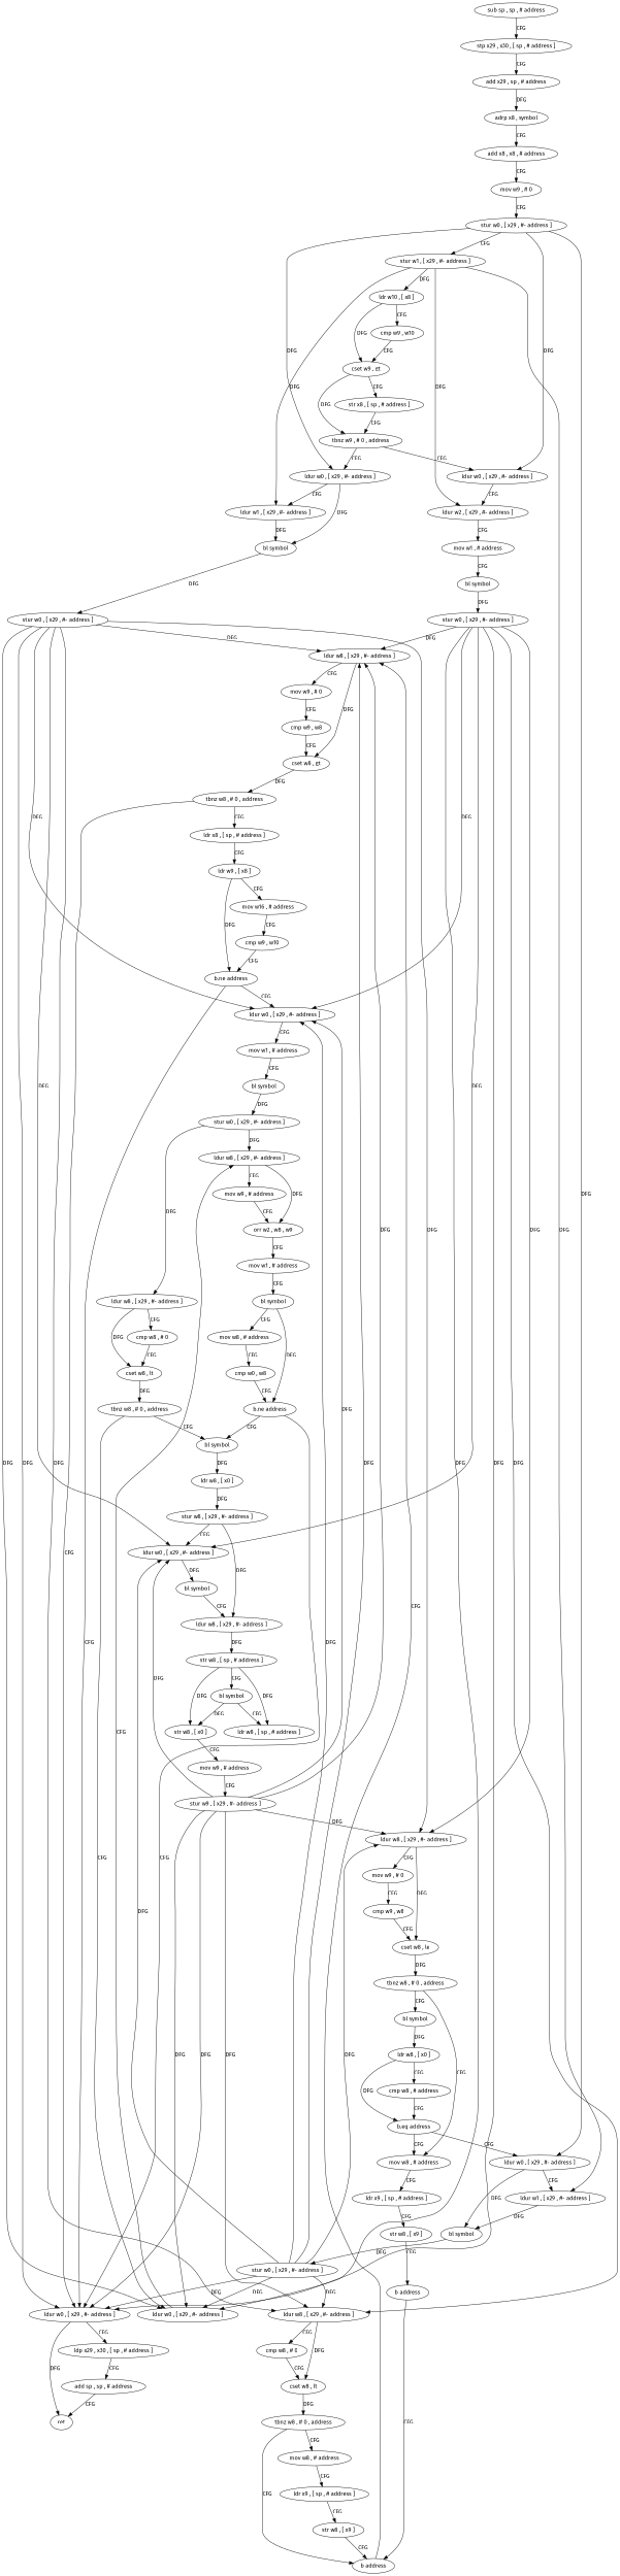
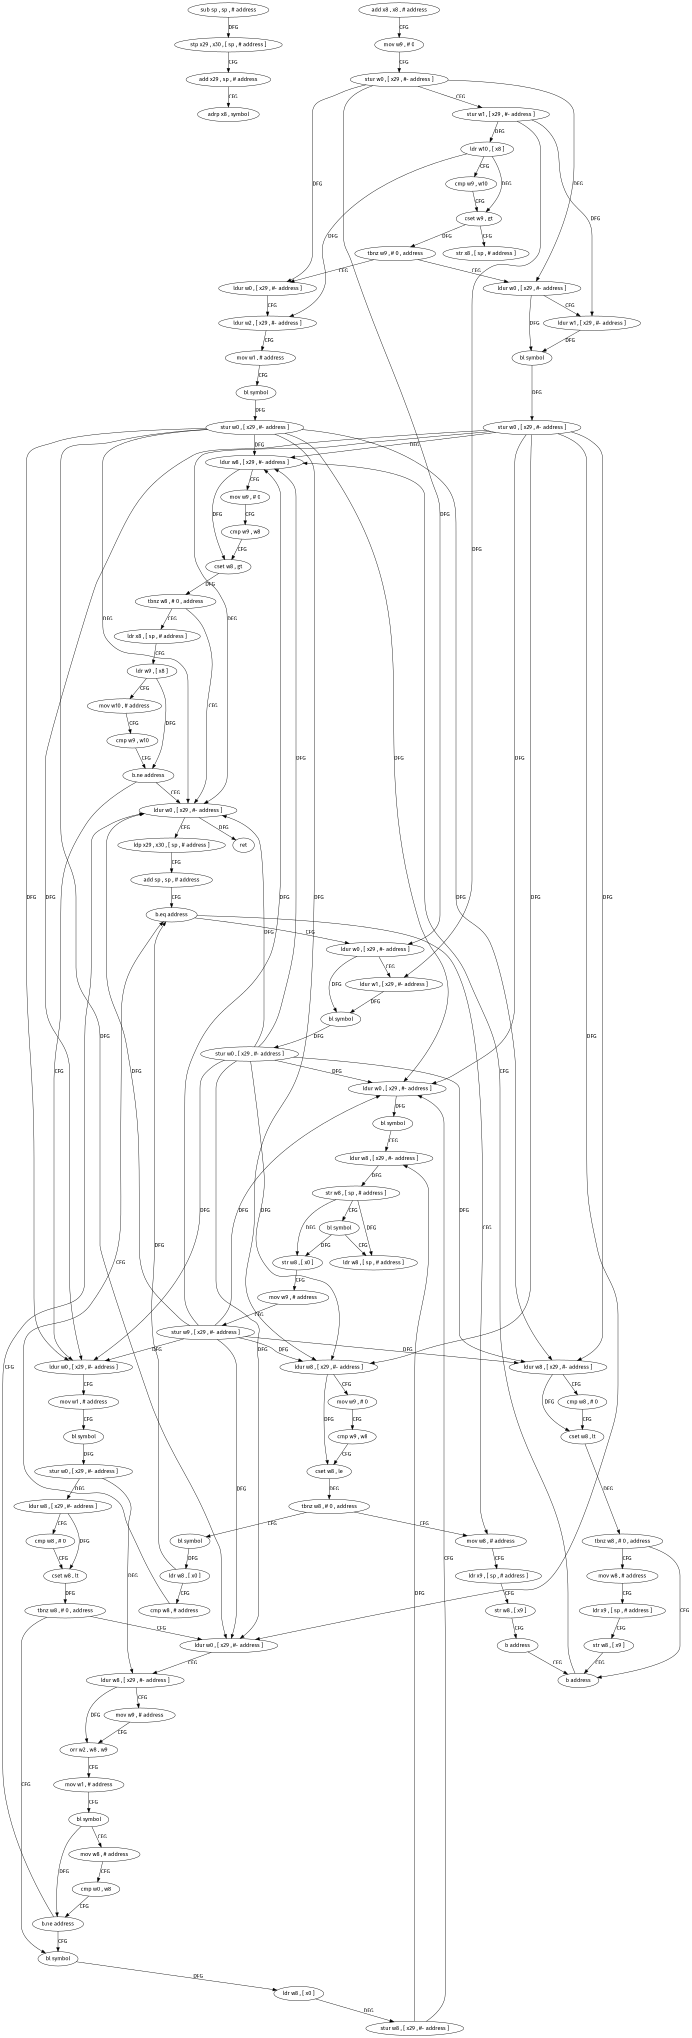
  digraph {
    fontname="Fira Sans"
    node [fontname="Fira Sans"]
    edge [fontname="Fira Sans"]
    n1 [label="sub sp , sp , # address"]
    n2 [label="stp x29 , x30 , [ sp , # address ]"]
    n3 [label="add x29 , sp , # address"]
    n4 [label="adrp x8 , symbol"]
    n5 [label="add x8 , x8 , # address"]
    n6 [label="mov w9 , # 0"]
    n7 [label="stur w0 , [ x29 , #- address ]"]
    n8 [label="stur w1 , [ x29 , #- address ]"]
    n9 [label="ldur w0 , [ x29 , #- address ]"]
    n10 [label="ldur w0 , [ x29 , #- address ]"]
    n11 [label="ldur w0 , [ x29 , #- address ]"]
    n12 [label="ldr w10 , [ x8 ]"]
    n13 [label="ldur w1 , [ x29 , #- address ]"]
    n14 [label="ldur w2 , [ x29 , #- address ]"]
    n15 [label="ldur w1 , [ x29 , #- address ]"]
    n16 [label="bl symbol"]
    n17 [label="bl symbol"]
    n18 [label="cmp w9 , w10"]
    n19 [label="cset w9 , gt"]
    n20 [label="mov w1 , # address"]
    n21 [label="str x8 , [ sp , # address ]"]
    n22 [label="tbnz w9 , # 0 , address"]
    n23 [label="stur w0 , [ x29 , #- address ]"]
    n24 [label="ldur w8 , [ x29 , #- address ]"]
    n25 [label="ldur w8 , [ x29 , #- address ]"]
    n26 [label="ldur w0 , [ x29 , #- address ]"]
    n27 [label="ldur w0 , [ x29 , #- address ]"]
    n28 [label="ldur w0 , [ x29 , #- address ]"]
    n29 [label="ldur w8 , [ x29 , #- address ]"]
    n30 [label="ldur w0 , [ x29 , #- address ]"]
    n31 [label="mov w9 , # 0"]
    n32 [label="cset w8 , gt"]
    n33 [label="mov w9 , # 0"]
    n34 [label="cset w8 , le"]
    n35 [label="ldp x29 , x30 , [ sp , # address ]"]
    n36 [label=ret]
    n37 [label="mov w1 , # address"]
    n38 [label="ldur w8 , [ x29 , #- address ]"]
    n39 [label="cmp w8 , # 0"]
    n40 [label="cset w8 , lt"]
    n41 [label="bl symbol"]
    n42 [label="cmp w9 , w8"]
    n43 [label="tbnz w8 , # 0 , address"]
    n44 [label="bl symbol"]
    n45 [label="stur w0 , [ x29 , #- address ]"]
    n46 [label="cmp w9 , w8"]
    n47 [label="tbnz w8 , # 0 , address"]
    n48 [label="mov w8 , # address"]
    n49 [label="bl symbol"]
    n50 [label="ldr x9 , [ sp , # address ]"]
    n51 [label="ldr w8 , [ x0 ]"]
    n52 [label="str w8 , [ x9 ]"]
    n53 [label="cmp w8 , # address"]
    n54 [label="b.eq address"]
    n55 [label="add sp , sp , # address"]
    n56 [label="ldr x8 , [ sp , # address ]"]
    n57 [label="ldr w9 , [ x8 ]"]
-   n58 [label="mov w16 , # address"]
+   n58 [label="mov w10 , # address"]
    n59 [label="b.ne address"]
    n60 [label="cmp w9 , w10"]
    n61 [label="bl symbol"]
    n62 [label="b address"]
    n63 [label="b address"]
    n64 [label="stur w0 , [ x29 , #- address ]"]
    n65 [label="stur w0 , [ x29 , #- address ]"]
    n66 [label="ldur w8 , [ x29 , #- address ]"]
    n67 [label="cmp w8 , # 0"]
    n68 [label="cset w8 , lt"]
    n69 [label="mov w9 , # address"]
    n70 [label="orr w2 , w8 , w9"]
    n71 [label="tbnz w8 , # 0 , address"]
    n72 [label="bl symbol"]
    n73 [label="ldr w8 , [ x0 ]"]
    n74 [label="stur w8 , [ x29 , #- address ]"]
    n75 [label="tbnz w8 , # 0 , address"]
    n76 [label="mov w8 , # address"]
    n77 [label="ldr x9 , [ sp , # address ]"]
    n78 [label="str w8 , [ x9 ]"]
    n79 [label="ldur w8 , [ x29 , #- address ]"]
    n80 [label="str w8 , [ sp , # address ]"]
    n81 [label="bl symbol"]
    n82 [label="ldr w8 , [ sp , # address ]"]
    n83 [label="str w8 , [ x0 ]"]
    n84 [label="mov w9 , # address"]
    n85 [label="stur w9 , [ x29 , #- address ]"]
    n86 [label="mov w1 , # address"]
    n87 [label="bl symbol"]
    n88 [label="mov w8 , # address"]
    n89 [label="b.ne address"]
    n90 [label="cmp w0 , w8"]
-   n1 -> n2 [label=CFG]
+   n1 -> n2 [label=DFG]
    n2 -> n3 [label=CFG]
-   n3 -> n4 [label=DFG]
-   n4 -> n5 [label=CFG]
+   n3 -> n4 [label=CFG]
    n5 -> n6 [label=CFG]
    n6 -> n7 [label=CFG]
    n7 -> n8 [label=CFG]
    n7 -> n9 [label=DFG]
    n7 -> n10 [label=DFG]
    n7 -> n11 [label=DFG]
    n8 -> n12 [label=DFG]
    n8 -> n13 [label=DFG]
-   n8 -> n14 [label=DFG]
+   n12 -> n14 [label=DFG]
    n8 -> n15 [label=DFG]
    n9 -> n13 [label=CFG]
    n9 -> n16 [label=DFG]
    n10 -> n14 [label=CFG]
    n11 -> n15 [label=CFG]
    n11 -> n17 [label=DFG]
    n12 -> n18 [label=CFG]
    n12 -> n19 [label=DFG]
    n13 -> n16 [label=DFG]
    n14 -> n20 [label=CFG]
    n15 -> n17 [label=DFG]
    n16 -> n23 [label=DFG]
    n17 -> n64 [label=DFG]
    n18 -> n19 [label=CFG]
    n19 -> n21 [label=CFG]
    n19 -> n22 [label=DFG]
    n20 -> n44 [label=CFG]
-   n21 -> n22 [label=CFG]
    n22 -> n9 [label=CFG]
    n22 -> n10 [label=CFG]
    n23 -> n24 [label=DFG]
    n23 -> n25 [label=DFG]
    n23 -> n26 [label=DFG]
    n23 -> n27 [label=DFG]
    n23 -> n28 [label=DFG]
    n23 -> n29 [label=DFG]
    n23 -> n30 [label=DFG]
    n24 -> n31 [label=CFG]
    n24 -> n32 [label=DFG]
    n25 -> n33 [label=CFG]
    n25 -> n34 [label=DFG]
    n26 -> n35 [label=CFG]
    n26 -> n36 [label=DFG]
    n27 -> n37 [label=CFG]
    n28 -> n38 [label=CFG]
    n29 -> n39 [label=CFG]
    n29 -> n40 [label=DFG]
    n30 -> n41 [label=DFG]
    n31 -> n42 [label=CFG]
    n32 -> n43 [label=DFG]
    n33 -> n46 [label=CFG]
    n34 -> n47 [label=DFG]
    n35 -> n55 [label=CFG]
    n37 -> n61 [label=CFG]
    n38 -> n69 [label=CFG]
    n38 -> n70 [label=DFG]
    n39 -> n40 [label=CFG]
    n40 -> n75 [label=DFG]
    n41 -> n79 [label=CFG]
    n42 -> n32 [label=CFG]
    n43 -> n26 [label=CFG]
    n43 -> n56 [label=CFG]
    n44 -> n45 [label=DFG]
    n45 -> n24 [label=DFG]
    n45 -> n25 [label=DFG]
    n45 -> n26 [label=DFG]
    n45 -> n27 [label=DFG]
    n45 -> n28 [label=DFG]
    n45 -> n29 [label=DFG]
    n45 -> n30 [label=DFG]
    n46 -> n34 [label=CFG]
    n47 -> n48 [label=CFG]
    n47 -> n49 [label=CFG]
    n48 -> n50 [label=CFG]
    n49 -> n51 [label=DFG]
    n50 -> n52 [label=CFG]
    n51 -> n53 [label=CFG]
    n51 -> n54 [label=DFG]
    n52 -> n62 [label=CFG]
    n53 -> n54 [label=CFG]
    n54 -> n11 [label=CFG]
    n54 -> n48 [label=CFG]
-   n55 -> n36 [label=CFG]
+   n55 -> n54 [label=CFG]
    n56 -> n57 [label=CFG]
    n57 -> n58 [label=CFG]
    n57 -> n59 [label=DFG]
    n58 -> n60 [label=CFG]
    n59 -> n26 [label=CFG]
    n59 -> n27 [label=CFG]
    n60 -> n59 [label=CFG]
    n61 -> n65 [label=DFG]
    n62 -> n63 [label=CFG]
    n63 -> n24 [label=CFG]
    n64 -> n24 [label=DFG]
    n64 -> n25 [label=DFG]
    n64 -> n26 [label=DFG]
    n64 -> n27 [label=DFG]
    n64 -> n28 [label=DFG]
    n64 -> n29 [label=DFG]
    n64 -> n30 [label=DFG]
    n65 -> n38 [label=DFG]
    n65 -> n66 [label=DFG]
    n66 -> n67 [label=CFG]
    n66 -> n68 [label=DFG]
    n67 -> n68 [label=CFG]
    n68 -> n71 [label=DFG]
    n69 -> n70 [label=CFG]
    n70 -> n86 [label=CFG]
    n71 -> n28 [label=CFG]
    n71 -> n72 [label=CFG]
    n72 -> n73 [label=DFG]
    n73 -> n74 [label=DFG]
    n74 -> n30 [label=CFG]
    n74 -> n79 [label=DFG]
    n75 -> n63 [label=CFG]
    n75 -> n76 [label=CFG]
    n76 -> n77 [label=CFG]
    n77 -> n78 [label=CFG]
    n78 -> n63 [label=CFG]
    n79 -> n80 [label=DFG]
    n80 -> n81 [label=CFG]
    n80 -> n82 [label=DFG]
    n80 -> n83 [label=DFG]
    n81 -> n82 [label=CFG]
    n81 -> n83 [label=DFG]
    n83 -> n84 [label=CFG]
    n84 -> n85 [label=CFG]
    n85 -> n24 [label=DFG]
    n85 -> n25 [label=DFG]
    n85 -> n26 [label=DFG]
    n85 -> n27 [label=DFG]
    n85 -> n28 [label=DFG]
    n85 -> n29 [label=DFG]
    n85 -> n30 [label=DFG]
    n86 -> n87 [label=CFG]
    n87 -> n88 [label=CFG]
    n87 -> n89 [label=DFG]
    n88 -> n90 [label=CFG]
    n89 -> n26 [label=CFG]
    n89 -> n72 [label=CFG]
    n90 -> n89 [label=CFG]
  }
